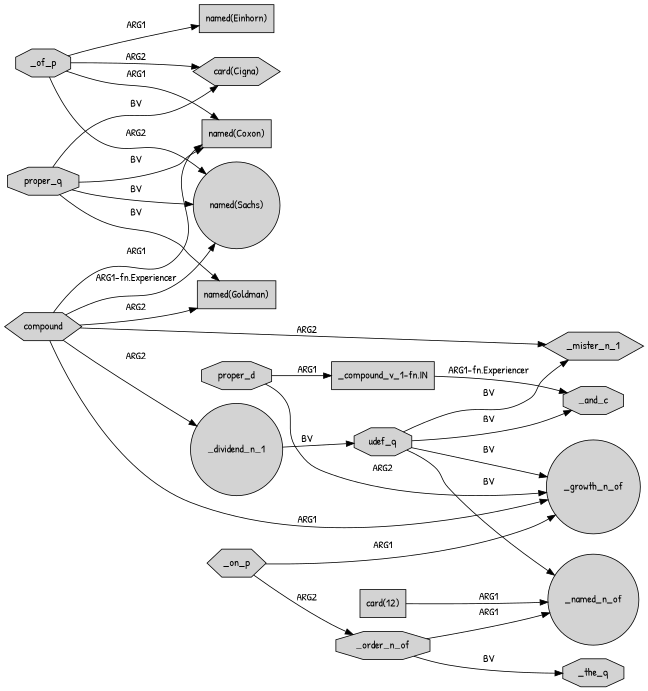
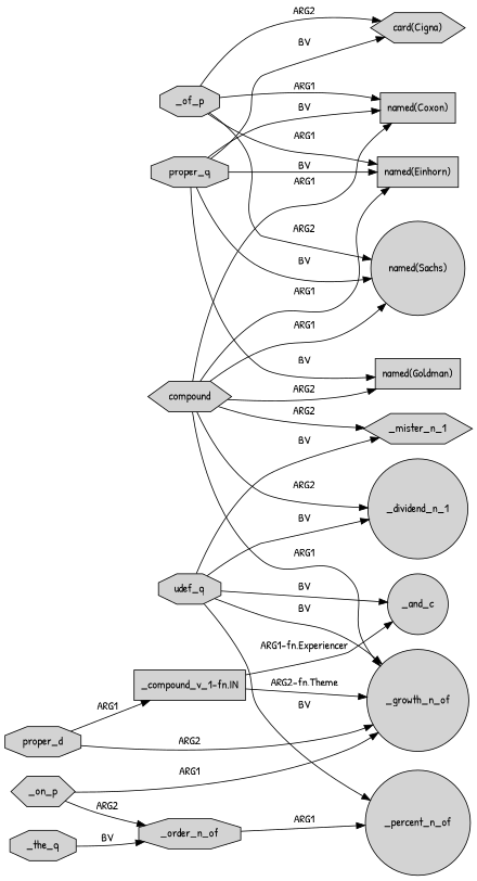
  digraph {
    fontname="Patrick Hand"
    rankdir=LR
    node [fontname="Patrick Hand" shape=octagon style=filled]
    edge [fontname="Patrick Hand"]
    _of_p
    "named(Sachs)" [shape=circle]
    "named(Coxon)" [shape=box]
    n4 [label="card(Cigna)" shape=hexagon]
    "named(Einhorn)" [shape=box]
    compound [shape=hexagon]
    _mister_n_1 [shape=hexagon]
    _growth_n_of [shape=circle]
    "named(Goldman)" [shape=box]
    _dividend_n_1 [shape=circle]
    proper_q
    udef_q
-   _percent_n_of [shape=circle label=_named_n_of]
-   _and_c
+   _percent_n_of [shape=circle]
+   _and_c [shape=circle]
    _the_q
    _order_n_of
    n17 [label=proper_d]
    n18 [label="_compound_v_1-fn.IN" shape=box]
    _on_p [shape=hexagon]
-   "card(12)" [shape=box]
    _of_p -> "named(Sachs)" [label=ARG2]
    _of_p -> "named(Coxon)" [label=ARG1]
    _of_p -> n4 [label=ARG2]
    _of_p -> "named(Einhorn)" [label=ARG1]
-   compound -> "named(Sachs)" [label="ARG1-fn.Experiencer"]
+   compound -> "named(Sachs)" [label=ARG1]
    compound -> "named(Coxon)" [label=ARG1]
+   compound -> "named(Einhorn)" [label=ARG1]
    compound -> _mister_n_1 [label=ARG2]
    compound -> _growth_n_of [label=ARG1]
    compound -> "named(Goldman)" [label=ARG2]
    compound -> _dividend_n_1 [label=ARG2]
    proper_q -> "named(Sachs)" [label=BV]
    proper_q -> "named(Coxon)" [label=BV]
    proper_q -> n4 [label=BV]
+   proper_q -> "named(Einhorn)" [label=BV]
    proper_q -> "named(Goldman)" [label=BV]
    udef_q -> _mister_n_1 [label=BV]
    udef_q -> _growth_n_of [label=BV]
-   _dividend_n_1 -> udef_q [label=BV]
+   udef_q -> _dividend_n_1 [label=BV]
    udef_q -> _percent_n_of [label=BV]
    udef_q -> _and_c [label=BV]
-   _order_n_of -> _the_q [label=BV]
+   _the_q -> _order_n_of [label=BV]
    _order_n_of -> _percent_n_of [label=ARG1]
    n17 -> _growth_n_of [label=ARG2]
    n17 -> n18 [label=ARG1]
+   n18 -> _growth_n_of [label="ARG2-fn.Theme"]
    n18 -> _and_c [label="ARG1-fn.Experiencer"]
    _on_p -> _growth_n_of [label=ARG1]
    _on_p -> _order_n_of [label=ARG2]
-   "card(12)" -> _percent_n_of [label=ARG1]
  }
